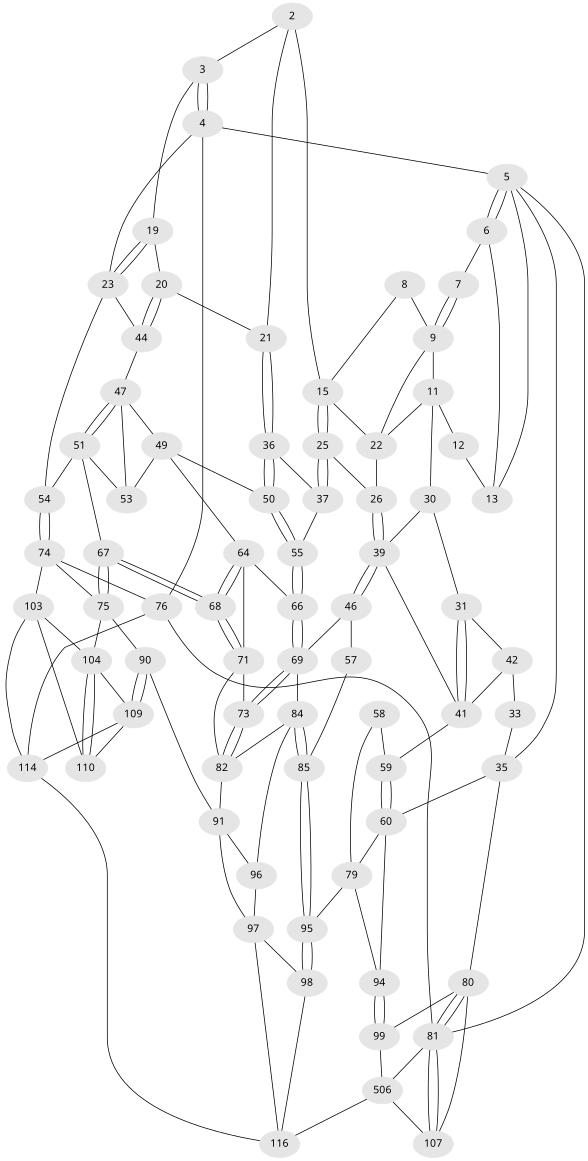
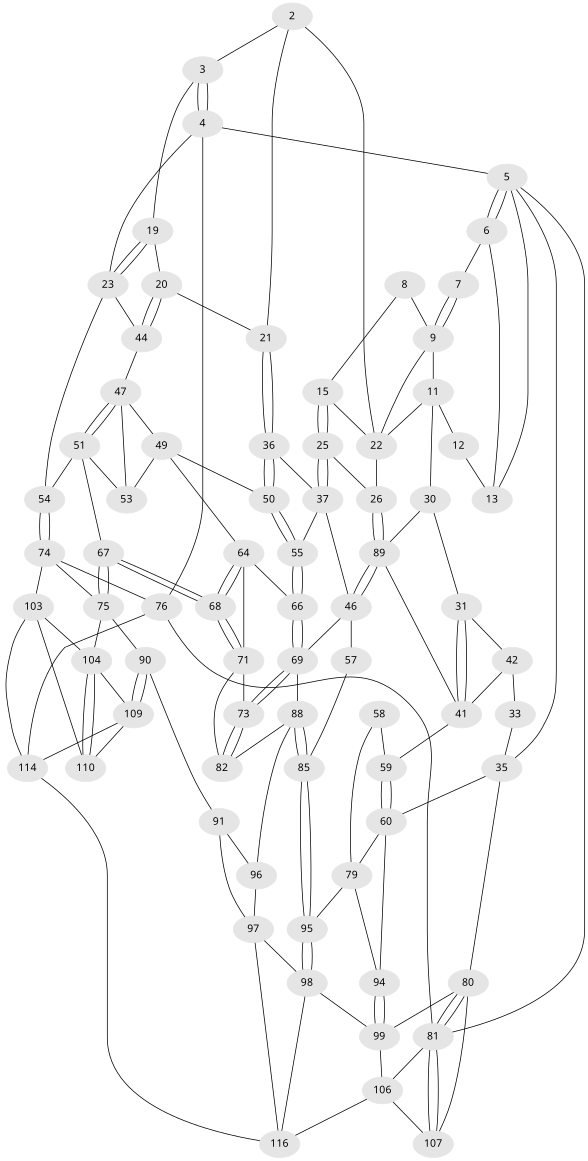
  graph {
    fontname="Noto Sans"
    node [color=gray90 fontname="Noto Sans" style=filled]
    edge [fontname="Noto Sans"]
    2 [super="+16"]
    3
    n3 [label=15 super="+18"]
    21
    8
    9 [super="+10"]
    4 [super="+24"]
    19
    22 [super="+27"]
    25
    36
    5 [super="+15"]
    23 [super="+43"]
    76 [super="+113"]
    20
    6
    13 [super="+14"]
    35 [super="+62"]
    81 [super="+82"]
    44
    54
    114 [super="+115"]
    7
    60 [super="+61"]
    80 [super="+100"]
    107
-   106 [super="+118" label=506]
+   106 [super="+118"]
    11 [super="+28"]
    12 [super="+29"]
    30
    26
-   39 [super="+40"]
+   39 [super="+40" label=89]
    31
    33 [super="+34"]
    37 [super="+45"]
    47 [super="+48"]
    50
    74 [super="+77"]
    46 [super="+56"]
    55
    41 [super="+42"]
    n42 [label=42 super="+38"]
    59
    79 [super="+93"]
    94
    99 [super="+102"]
    57 [super="+83"]
    69 [super="+70"]
    66
    49 [super="+63"]
    51 [super="+52"]
    53
    85
    73
-   84 [super="+87"]
+   84 [super="+87" label=88]
    64 [super="+65"]
    67
    68
    71 [super="+72"]
    75 [super="+89"]
    103 [super="+112"]
    58 [super="+78"]
    95
    n64 [label=82 super="+88"]
    90
    104 [super="+105"]
    96
    91 [super="+92"]
    110
    109 [super="+111"]
    116 [super="+117"]
    98 [super="+101"]
    97 [super="+108"]
    2 -- 3
-   2 -- n3
+   2 -- 22
    2 -- 21
    3 -- 4
    3 -- 4
    3 -- 19
    n3 -- 22
    n3 -- 25
    n3 -- 25
    21 -- 36
    21 -- 36
    8 -- n3
    8 -- 9
    9 -- 22
    9 -- 11
    4 -- 5
    4 -- 23
    4 -- 76 [weight=2]
    19 -- 23
    19 -- 23
    19 -- 20
    22 -- 26
    25 -- 26
    25 -- 37
    25 -- 37
    36 -- 37
    36 -- 50
    36 -- 50
    5 -- 6
    5 -- 6
    5 -- 13
    5 -- 35
    5 -- 81
    23 -- 44
    23 -- 54
    76 -- 81
    76 -- 114
    20 -- 21
    20 -- 44
    20 -- 44
    6 -- 13
    6 -- 7
    35 -- 60
    35 -- 80
    81 -- 107
    81 -- 107
    81 -- 106
    44 -- 47
    54 -- 74
    54 -- 74
    114 -- 116
    7 -- 9
    7 -- 9
    60 -- 79
    60 -- 94
    80 -- 81
    80 -- 81
    80 -- 107
    80 -- 99
    106 -- 107
    106 -- 116
    11 -- 22
    11 -- 12
    11 -- 30
    12 -- 13 [weight=2]
    30 -- 39
    30 -- 31
    26 -- 39
    26 -- 39
    39 -- 46
    39 -- 46
    39 -- 41
    31 -- 41
    31 -- 41
    31 -- n42
    33 -- 35
+   37 -- 46
    37 -- 55
    47 -- 49
    47 -- 51
    47 -- 51
    47 -- 53
    50 -- 55
    50 -- 55
    74 -- 76
    74 -- 75
    74 -- 103
    46 -- 57
    46 -- 69
    55 -- 66
    55 -- 66
    41 -- 59
    n42 -- 33 [weight=2]
    n42 -- 41
    59 -- 60
    59 -- 60
    79 -- 94
    79 -- 95
    94 -- 99
    94 -- 99
    99 -- 106
    57 -- 85
    69 -- 73
    69 -- 73
    69 -- 84
    66 -- 69
    66 -- 69
    49 -- 50
    49 -- 53
    49 -- 64
    51 -- 54
    51 -- 53
    51 -- 67
    85 -- 95
    85 -- 95
    73 -- n64
    73 -- n64
    84 -- 85
    84 -- 85
    84 -- n64
    84 -- 96
    64 -- 66
    64 -- 68
    64 -- 68
    64 -- 71
    67 -- 68
    67 -- 68
    67 -- 75
    67 -- 75
    68 -- 71
    68 -- 71
    71 -- 73
    71 -- n64
    75 -- 90
    75 -- 104
    103 -- 114
    103 -- 104
    103 -- 110
    58 -- 59
    58 -- 79
    95 -- 98
    95 -- 98
-   n64 -- 91
    90 -- 91
    90 -- 109
    90 -- 109
    104 -- 110
    104 -- 110
    104 -- 109
    96 -- 97
    91 -- 96
    91 -- 97
    109 -- 114
    109 -- 110
+   98 -- 99
    98 -- 116
    97 -- 116
    97 -- 98
  }
